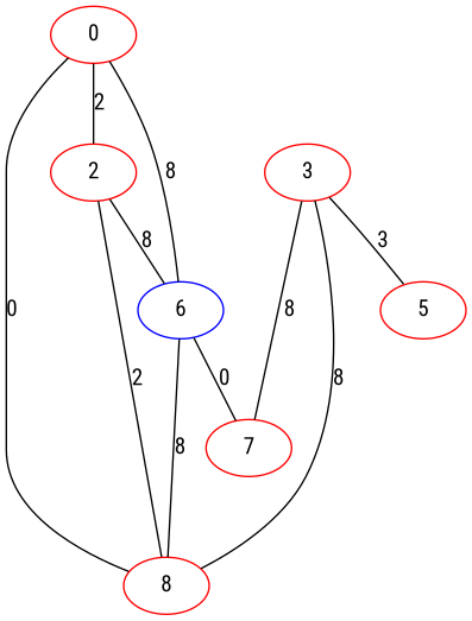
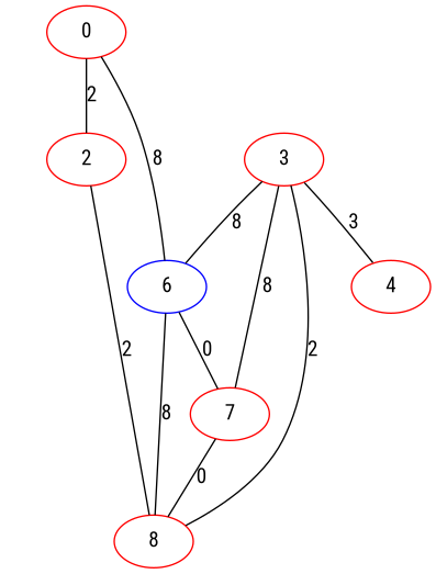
  graph {
    fontname="Roboto Condensed"
    node [color=red fontname="Roboto Condensed" weight=1]
    edge [fontname="Roboto Condensed"]
    0
    2
    6 [color=blue weight=3]
    8 [weight=3]
    7 [weight=3]
    3
-   4 [label=5]
+   4
    0 -- 2 [label=2]
    0 -- 6 [label=8]
    2 -- 8 [label=2]
    6 -- 8 [label=8]
    6 -- 7 [label=0]
-   0 -- 8 [label=0]
-   2 -- 6 [label=8]
-   3 -- 8 [label=8]
+   7 -- 8 [label=0]
+   3 -- 6 [label=8]
+   3 -- 8 [label=2]
    3 -- 7 [label=8]
    3 -- 4 [label=3]
  }
